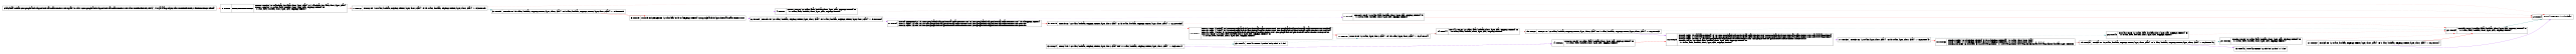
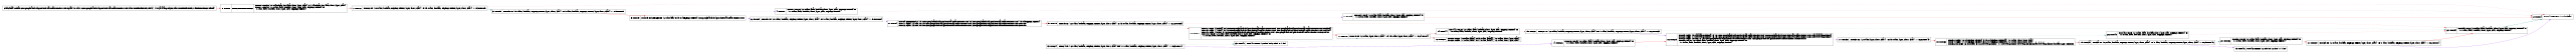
  digraph {
    rankdir=LR
    node [shape=record]
    edge [color=red style=solid]
    n1 [label="{0\:\ 0x0000|BLOCK_ENTER_BLOCK\l|0x0000: CONST  (r0 I:?[boolean, int, float, short, byte, char]) = (1 ?[boolean, int, float, short, byte, char]) \l0x0001: CONST  (r1 I:?[int, float, boolean, short, byte, char, OBJECT, ARRAY]) = \l  (0 ?[int, float, boolean, short, byte, char, OBJECT, ARRAY])\l \l}"]
    n2 [label="{1\:\ 0x0002|0x0002: IF  (r8 I:?[int, boolean, OBJECT, ARRAY, byte, short, char]) != (r9 I:?[int, boolean, OBJECT, ARRAY, byte, short, char])  \-\> B:3:0x0005 \l}"]
    n3 [label="{2\:\ 0x0004|0x0004: RETURN  (r0 I:boolean) \l}"]
    n4 [label="{3\:\ 0x0005|0x0005: IF  (r9 I:?[int, boolean, OBJECT, ARRAY, byte, short, char]) != (0 ?[int, boolean, OBJECT, ARRAY, byte, short, char])  \-\> B:5:0x0009 \l}"]
    n5 [label="{4\:\ 0x0007|0x0007: MOVE  (r0 I:?[int, float, boolean, short, byte, char, OBJECT, ARRAY]) = \l  (r1 I:?[int, float, boolean, short, byte, char, OBJECT, ARRAY])\l \l}"]
    n6 [label="{5\:\ 0x0009|0x0009: INSTANCE_OF  (r2 I:boolean) = (r9 I:?[OBJECT, ARRAY]) com.google.android.gms.internal.measurement.zzxe \l}"]
    n7 [label="{6\:\ 0x000b|0x000b: IF  (r2 I:?[int, boolean, OBJECT, ARRAY, byte, short, char]) != (0 ?[int, boolean, OBJECT, ARRAY, byte, short, char])  \-\> B:8:0x000f \l}"]
    n8 [label="{7\:\ 0x000d|0x000d: MOVE  (r0 I:?[int, float, boolean, short, byte, char, OBJECT, ARRAY]) = \l  (r1 I:?[int, float, boolean, short, byte, char, OBJECT, ARRAY])\l \l}"]
    n9 [label="{8\:\ 0x000f|0x000f: CHECK_CAST  (r9 I:com.google.android.gms.internal.measurement.zzxe) = (com.google.android.gms.internal.measurement.zzxe) (r9 I:?[OBJECT, ARRAY]) \l0x0011: IGET  (r2 I:int) = (r8 I:com.google.android.gms.internal.measurement.zzxe) com.google.android.gms.internal.measurement.zzxe.count int \l0x0013: IGET  (r3 I:int) = (r9 I:com.google.android.gms.internal.measurement.zzxe) com.google.android.gms.internal.measurement.zzxe.count int \l}"]
    n10 [label="{9\:\ 0x0015|0x0015: IF  (r2 I:?[int, boolean, OBJECT, ARRAY, byte, short, char]) != (r3 I:?[int, boolean, OBJECT, ARRAY, byte, short, char])  \-\> B:22:0x003f \l}"]
    n11 [label="{10\:\ 0x0017|0x0017: IGET  (r3 I:int[]) = (r8 I:com.google.android.gms.internal.measurement.zzxe) com.google.android.gms.internal.measurement.zzxe.zzcci int[] \l0x0019: IGET  (r4 I:int[]) = (r9 I:com.google.android.gms.internal.measurement.zzxe) com.google.android.gms.internal.measurement.zzxe.zzcci int[] \l0x001b: IGET  (r5 I:int) = (r8 I:com.google.android.gms.internal.measurement.zzxe) com.google.android.gms.internal.measurement.zzxe.count int \l0x001d: MOVE  (r2 I:?[int, float, boolean, short, byte, char, OBJECT, ARRAY]) = \l  (r1 I:?[int, float, boolean, short, byte, char, OBJECT, ARRAY])\l \l}"]
    n12 [label="{22\:\ 0x003f|0x003f: MOVE  (r0 I:?[int, float, boolean, short, byte, char, OBJECT, ARRAY]) = \l  (r1 I:?[int, float, boolean, short, byte, char, OBJECT, ARRAY])\l \l}"]
    n13 [label="{11\:\ 0x001e|0x001e: IF  (r2 I:?[int, byte, short, char]) \>= (r5 I:?[int, byte, short, char])  \-\> B:24:0x0044 \l}"]
+   n14 [label="{12\:\ 0x0020|0x0020: AGET  (r6 I:?[int, float]) = (r3 I:?[int, float][]), (r2 I:?[int, short, byte, char]) \l0x0022: AGET  (r7 I:?[int, float]) = (r4 I:?[int, float][]), (r2 I:?[int, short, byte, char]) \l}"]
    n15 [label="{24\:\ 0x0044|0x0044: MOVE  (r2 I:?[int, float, boolean, short, byte, char, OBJECT, ARRAY]) = \l  (r0 I:?[int, float, boolean, short, byte, char, OBJECT, ARRAY])\l \l}"]
    n16 [label="{15\:\ 0x0027|0x0027: IF  (r2 I:?[int, boolean, OBJECT, ARRAY, byte, short, char]) == (0 ?[int, boolean, OBJECT, ARRAY, byte, short, char])  \-\> B:22:0x003f \l}"]
    n17 [label="{13\:\ 0x0024|0x0024: IF  (r6 I:?[int, boolean, OBJECT, ARRAY, byte, short, char]) == (r7 I:?[int, boolean, OBJECT, ARRAY, byte, short, char])  \-\> B:23:0x0041 \l}"]
    n18 [label="{14\:\ 0x0026|0x0026: MOVE  (r2 I:?[int, float, boolean, short, byte, char, OBJECT, ARRAY]) = \l  (r1 I:?[int, float, boolean, short, byte, char, OBJECT, ARRAY])\l \l}"]
    n19 [label="{23\:\ 0x0041|0x0041: ARITH  (r2 I:int) = (r2 I:int) + (1 int) \l}"]
    n20 [label="{16\:\ 0x0029|0x0029: IGET  (r3 I:java.lang.Object[]) = (r8 I:com.google.android.gms.internal.measurement.zzxe) com.google.android.gms.internal.measurement.zzxe.zzcat java.lang.Object[] \l0x002b: IGET  (r4 I:java.lang.Object[]) = (r9 I:com.google.android.gms.internal.measurement.zzxe) com.google.android.gms.internal.measurement.zzxe.zzcat java.lang.Object[] \l0x002d: IGET  (r5 I:int) = (r8 I:com.google.android.gms.internal.measurement.zzxe) com.google.android.gms.internal.measurement.zzxe.count int \l0x002f: MOVE  (r2 I:?[int, float, boolean, short, byte, char, OBJECT, ARRAY]) = \l  (r1 I:?[int, float, boolean, short, byte, char, OBJECT, ARRAY])\l \l}"]
    n21 [label="{17\:\ 0x0030|0x0030: IF  (r2 I:?[int, byte, short, char]) \>= (r5 I:?[int, byte, short, char])  \-\> B:26:0x0049 \l}"]
    n22 [label="{18\:\ 0x0032|0x0032: AGET  (r6 I:?[OBJECT, ARRAY]) = (r3 I:?[OBJECT, ARRAY][]), (r2 I:?[int, short, byte, char]) \l0x0034: AGET  (r7 I:?[OBJECT, ARRAY]) = (r4 I:?[OBJECT, ARRAY][]), (r2 I:?[int, short, byte, char]) \l0x0036: INVOKE  (r6 I:boolean) = (r6 I:java.lang.Object), (r7 I:java.lang.Object) java.lang.Object.equals(java.lang.Object):boolean type: VIRTUAL \l}"]
    n23 [label="{26\:\ 0x0049|0x0049: MOVE  (r2 I:?[int, float, boolean, short, byte, char, OBJECT, ARRAY]) = \l  (r0 I:?[int, float, boolean, short, byte, char, OBJECT, ARRAY])\l \l}"]
    n24 [label="{19\:\ 0x003a|0x003a: IF  (r6 I:?[int, boolean, OBJECT, ARRAY, byte, short, char]) != (0 ?[int, boolean, OBJECT, ARRAY, byte, short, char])  \-\> B:25:0x0046 \l}"]
    n25 [label="{20\:\ 0x003c|0x003c: MOVE  (r2 I:?[int, float, boolean, short, byte, char, OBJECT, ARRAY]) = \l  (r1 I:?[int, float, boolean, short, byte, char, OBJECT, ARRAY])\l \l}"]
    n26 [label="{25\:\ 0x0046|0x0046: ARITH  (r2 I:int) = (r2 I:int) + (1 int) \l}"]
    n27 [label="{21\:\ 0x003d|0x003d: IF  (r2 I:?[int, boolean, OBJECT, ARRAY, byte, short, char]) != (0 ?[int, boolean, OBJECT, ARRAY, byte, short, char])  \-\> B:2:0x0004 \l}"]
    n28 [label="{public final boolean com.google.android.gms.internal.measurement.zzxe.equals((r8 'this' I:com.google.android.gms.internal.measurement.zzxe A[IMMUTABLE_TYPE, THIS]), (r9 I:java.lang.Object A[IMMUTABLE_TYPE, METHOD_ARGUMENT])) }"]
    n1 -> n2 [color=brown]
    n2 -> n3 [style=dotted]
    n2 -> n4 [color=teal]
    n4 -> n5 [color=purple style=dotted]
    n4 -> n6
    n5 -> n3 [color=brown style=dotted]
    n6 -> n7 [color=purple style=dotted]
    n7 -> n8 [color=purple style=dotted]
    n7 -> n9 [color=purple style=dotted]
    n8 -> n3
    n9 -> n10
    n10 -> n11 [style=dotted]
    n10 -> n12 [style=dotted]
    n11 -> n13
    n12 -> n3 [color=teal]
+   n13 -> n14 [color=brown]
    n13 -> n15 [color=brown]
    n15 -> n16 [color=brown style=dotted]
    n16 -> n12 [color=teal style=dotted]
    n16 -> n20 [color=purple]
    n17 -> n18 [color=purple]
    n17 -> n19 [color=teal style=dotted]
    n18 -> n20
    n19 -> n13 [color=teal style=dotted]
    n20 -> n21 [color=purple style=dotted]
    n21 -> n22
    n21 -> n23 [color=teal style=dotted]
    n22 -> n24 [color=brown]
    n23 -> n12 [style=dotted]
    n24 -> n25 [color=teal style=dotted]
    n24 -> n26 [color=purple]
-   n25 -> n12 [style=dotted]
+   n25 -> n27 [style=dotted]
    n27 -> n3 [color=purple]
    n27 -> n12
    n28 -> n1
  }
